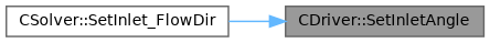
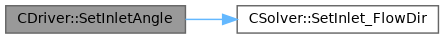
  digraph {
    rankdir=LR
    node [fontname=Helvetica fontsize=10 shape=box style=filled]
    n1 [color=gray40 fillcolor=grey60 fontcolor=black height=0.2 label="CDriver::SetInletAngle" width=0.4]
    n2 [color=grey40 fillcolor=white height=0.2 label="CSolver::SetInlet_FlowDir" width=0.4]
-   n2 -> n1 [color=steelblue1 fontname=Helvetica fontsize=10 labelfontname=Helvetica labelfontsize=10 style=solid]
+   n1 -> n2 [color=steelblue1 fontname=Helvetica fontsize=10 labelfontname=Helvetica labelfontsize=10 style=solid]
  }
